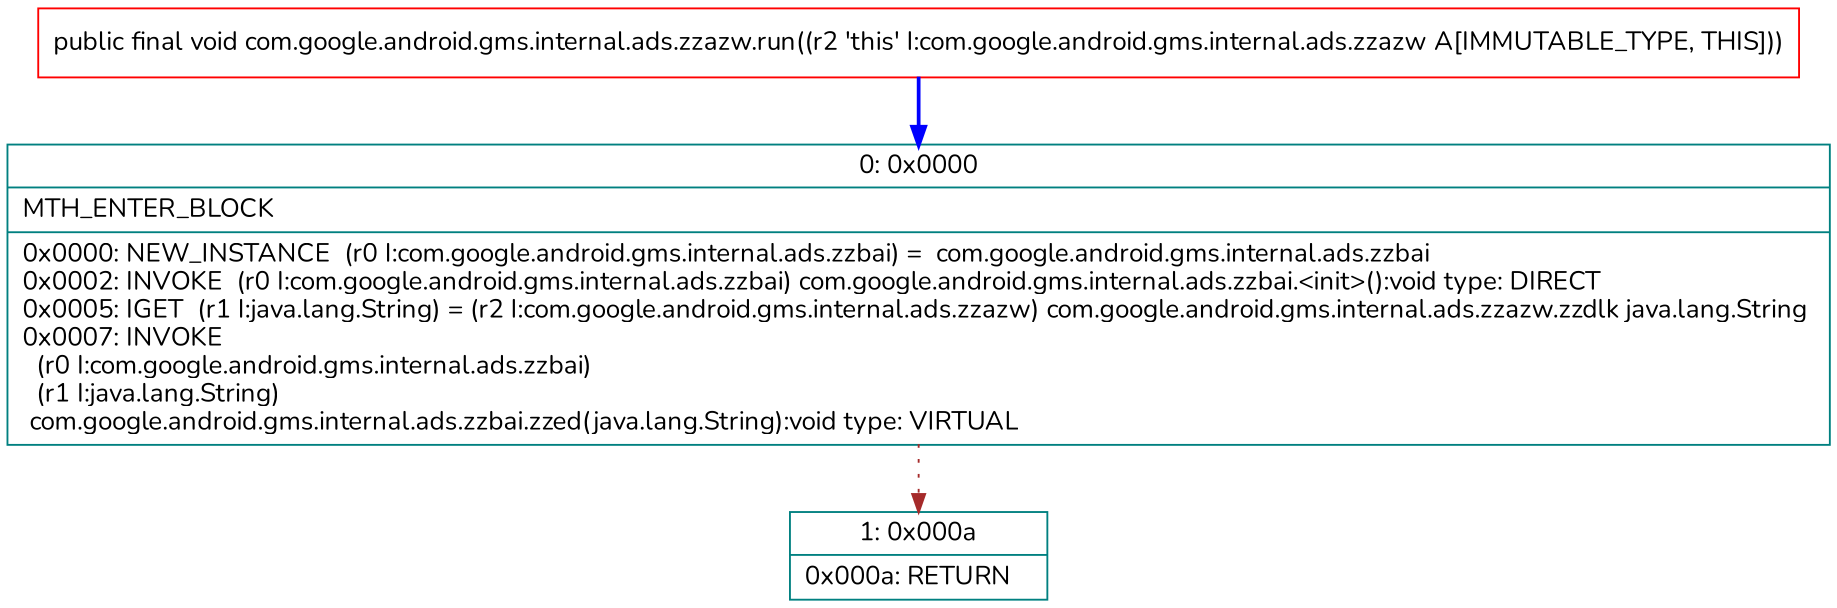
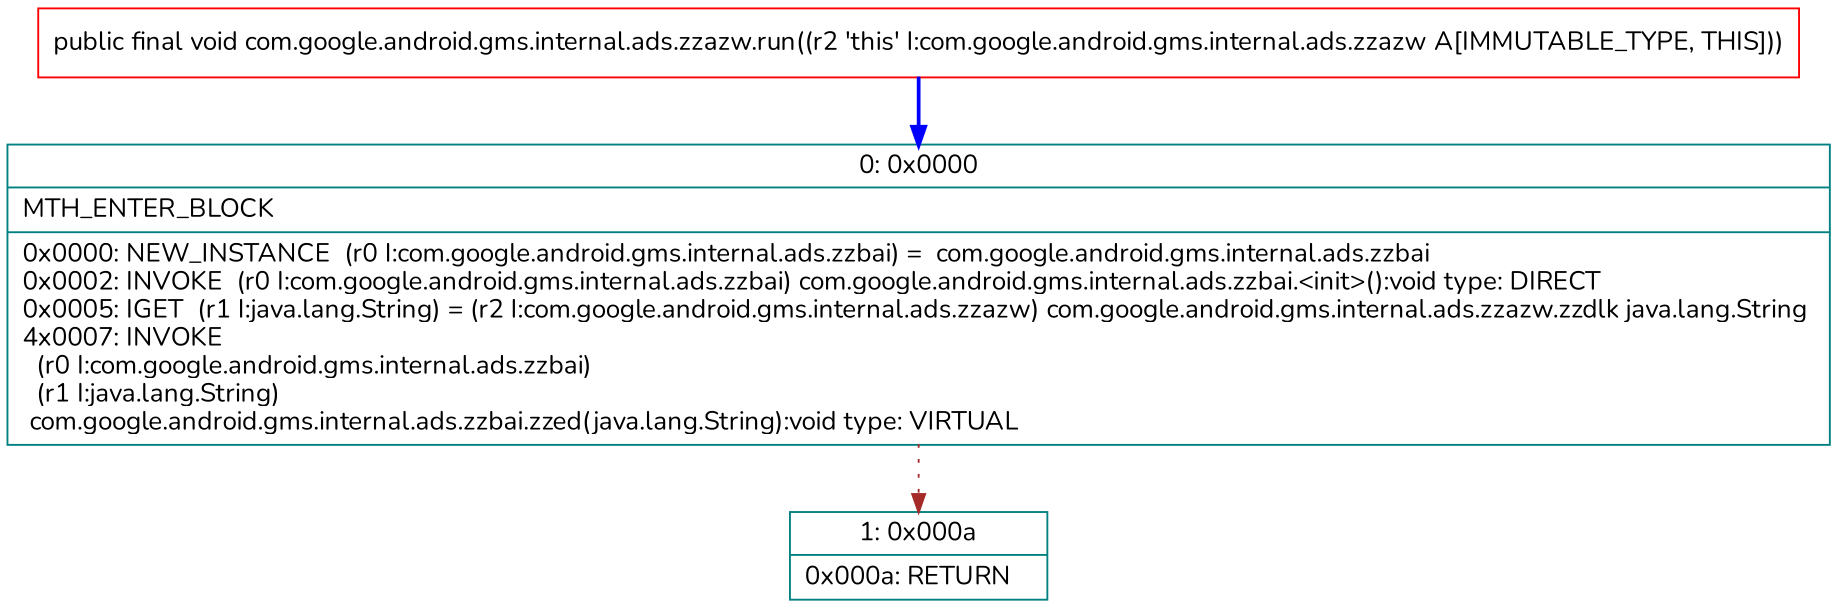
  digraph {
    fontname=Nunito
    node [shape=record color=teal fontname=Nunito]
    edge [fontname=Nunito]
-   n1 [label="{0\:\ 0x0000|MTH_ENTER_BLOCK\l|0x0000: NEW_INSTANCE  (r0 I:com.google.android.gms.internal.ads.zzbai) =  com.google.android.gms.internal.ads.zzbai \l0x0002: INVOKE  (r0 I:com.google.android.gms.internal.ads.zzbai) com.google.android.gms.internal.ads.zzbai.\<init\>():void type: DIRECT \l0x0005: IGET  (r1 I:java.lang.String) = (r2 I:com.google.android.gms.internal.ads.zzazw) com.google.android.gms.internal.ads.zzazw.zzdlk java.lang.String \l0x0007: INVOKE  \l  (r0 I:com.google.android.gms.internal.ads.zzbai)\l  (r1 I:java.lang.String)\l com.google.android.gms.internal.ads.zzbai.zzed(java.lang.String):void type: VIRTUAL \l}"]
+   n1 [label="{0\:\ 0x0000|MTH_ENTER_BLOCK\l|0x0000: NEW_INSTANCE  (r0 I:com.google.android.gms.internal.ads.zzbai) =  com.google.android.gms.internal.ads.zzbai \l0x0002: INVOKE  (r0 I:com.google.android.gms.internal.ads.zzbai) com.google.android.gms.internal.ads.zzbai.\<init\>():void type: DIRECT \l0x0005: IGET  (r1 I:java.lang.String) = (r2 I:com.google.android.gms.internal.ads.zzazw) com.google.android.gms.internal.ads.zzazw.zzdlk java.lang.String \l4x0007: INVOKE  \l  (r0 I:com.google.android.gms.internal.ads.zzbai)\l  (r1 I:java.lang.String)\l com.google.android.gms.internal.ads.zzbai.zzed(java.lang.String):void type: VIRTUAL \l}"]
    n2 [label="{1\:\ 0x000a|0x000a: RETURN   \l}"]
    n3 [label="{public final void com.google.android.gms.internal.ads.zzazw.run((r2 'this' I:com.google.android.gms.internal.ads.zzazw A[IMMUTABLE_TYPE, THIS])) }" color=red]
    n1 -> n2 [color=brown style=dotted]
    n3 -> n1 [color=blue style=bold]
  }
